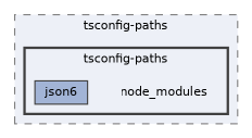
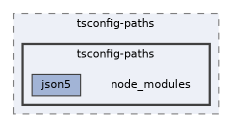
  digraph {
    compound=true
    node [fontname=Helvetica fontsize=10]
    n1 [height=0.2 label=node_modules shape=plaintext width=0.4]
-   n2 [color=grey25 fillcolor="#a2b4d6" height=0.2 label=json6 shape=box style=filled width=0.4]
+   n2 [color=grey25 fillcolor="#a2b4d6" height=0.2 label=json5 shape=box style=filled width=0.4]
    subgraph cluster_1 {
      bgcolor="#edf0f7"
      fontname=Helvetica
      fontsize=10
      label="tsconfig-paths"
      pencolor=grey50
      style="filled,dashed"
      subgraph cluster_2 {
        bgcolor="#edf0f7"
        fontname=Helvetica
        fontsize=10
        pencolor=grey25
        style="filled,bold"
        n1
        n2
      }
    }
  }
